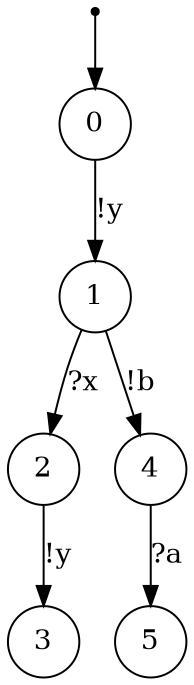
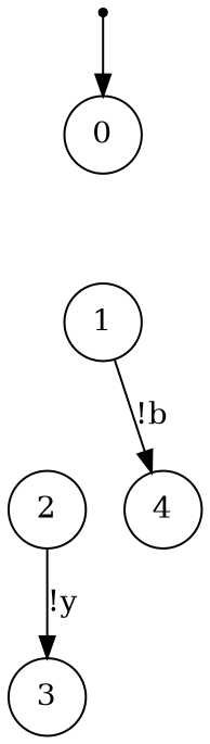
  digraph {
    node [shape=circle]
    ENTRY [shape=point]
    0
    1
    2
    4
    3
-   5
    ENTRY -> 0
-   0 -> 1 [label="!y"]
-   1 -> 2 [label="?x"]
    1 -> 4 [label="!b"]
    2 -> 3 [label="!y"]
-   4 -> 5 [label="?a"]
  }
